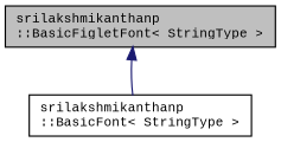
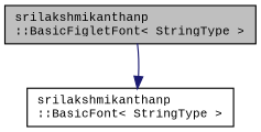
  digraph {
    fontname="Liberation Mono"
    node [color=black fontname="Liberation Mono" fontsize=10 shape=record style=filled]
    n1 [fillcolor=grey75 fontcolor=black height=0.2 label="srilakshmikanthanp\l::BasicFigletFont\< StringType \>" width=0.4]
    n2 [fillcolor=white height=0.2 label="srilakshmikanthanp\l::BasicFont\< StringType \>" width=0.4]
-   n1 -> n2 [color=midnightblue dir=back fontname="Liberation Mono" fontsize=10 labelfontname=Helvetica labelfontsize=10 style=solid]
+   n2 -> n1 [color=midnightblue dir=back fontname="Liberation Mono" fontsize=10 labelfontname=Helvetica labelfontsize=10 style=solid]
  }
